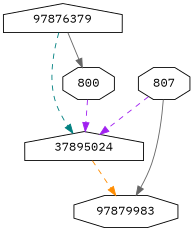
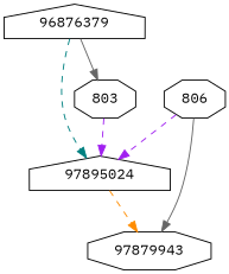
  strict digraph {
    fontname="IBM Plex Mono"
    node [fontname="IBM Plex Mono" shape=octagon]
    edge [color=purple fontname="IBM Plex Mono" style=dashed]
-   97895024 [shape=house label=37895024]
-   803 [label=800]
-   97879943 [label=97879983]
-   806 [label=807]
-   97876379 [shape=house]
+   97895024 [shape=house]
+   803
+   97879943
+   806
+   97876379 [shape=house label=96876379]
    97895024 -> 97879943 [color=darkorange]
    803 -> 97895024
    806 -> 97895024
    806 -> 97879943 [color=gray40 style=solid]
    97876379 -> 97895024 [color=teal]
    97876379 -> 803 [color=gray40 style=solid]
  }
